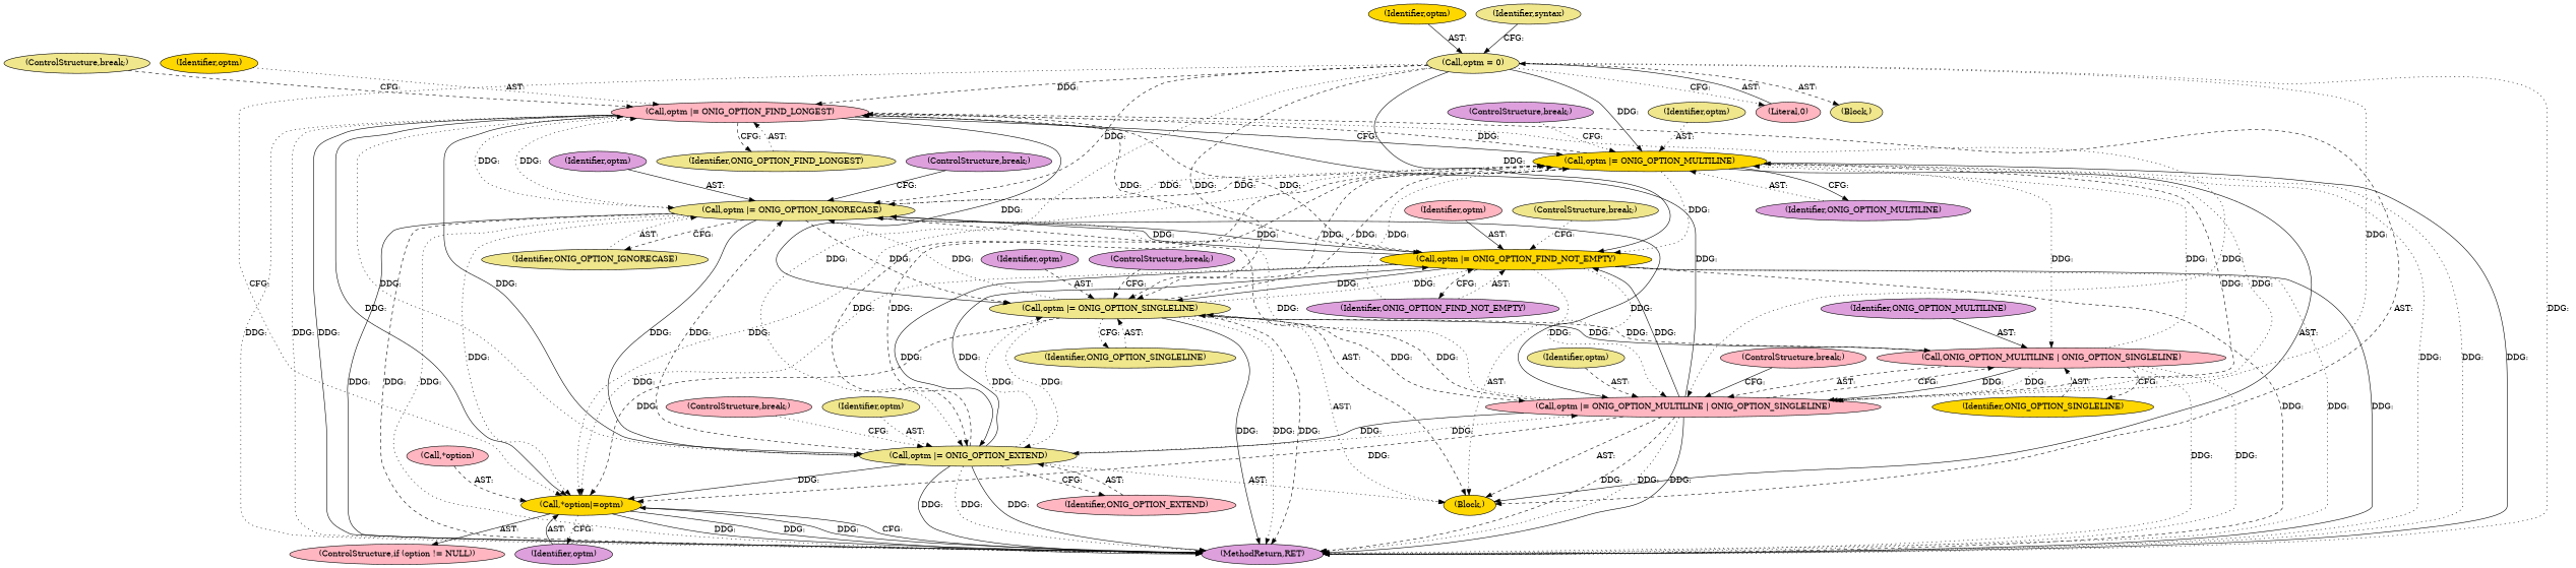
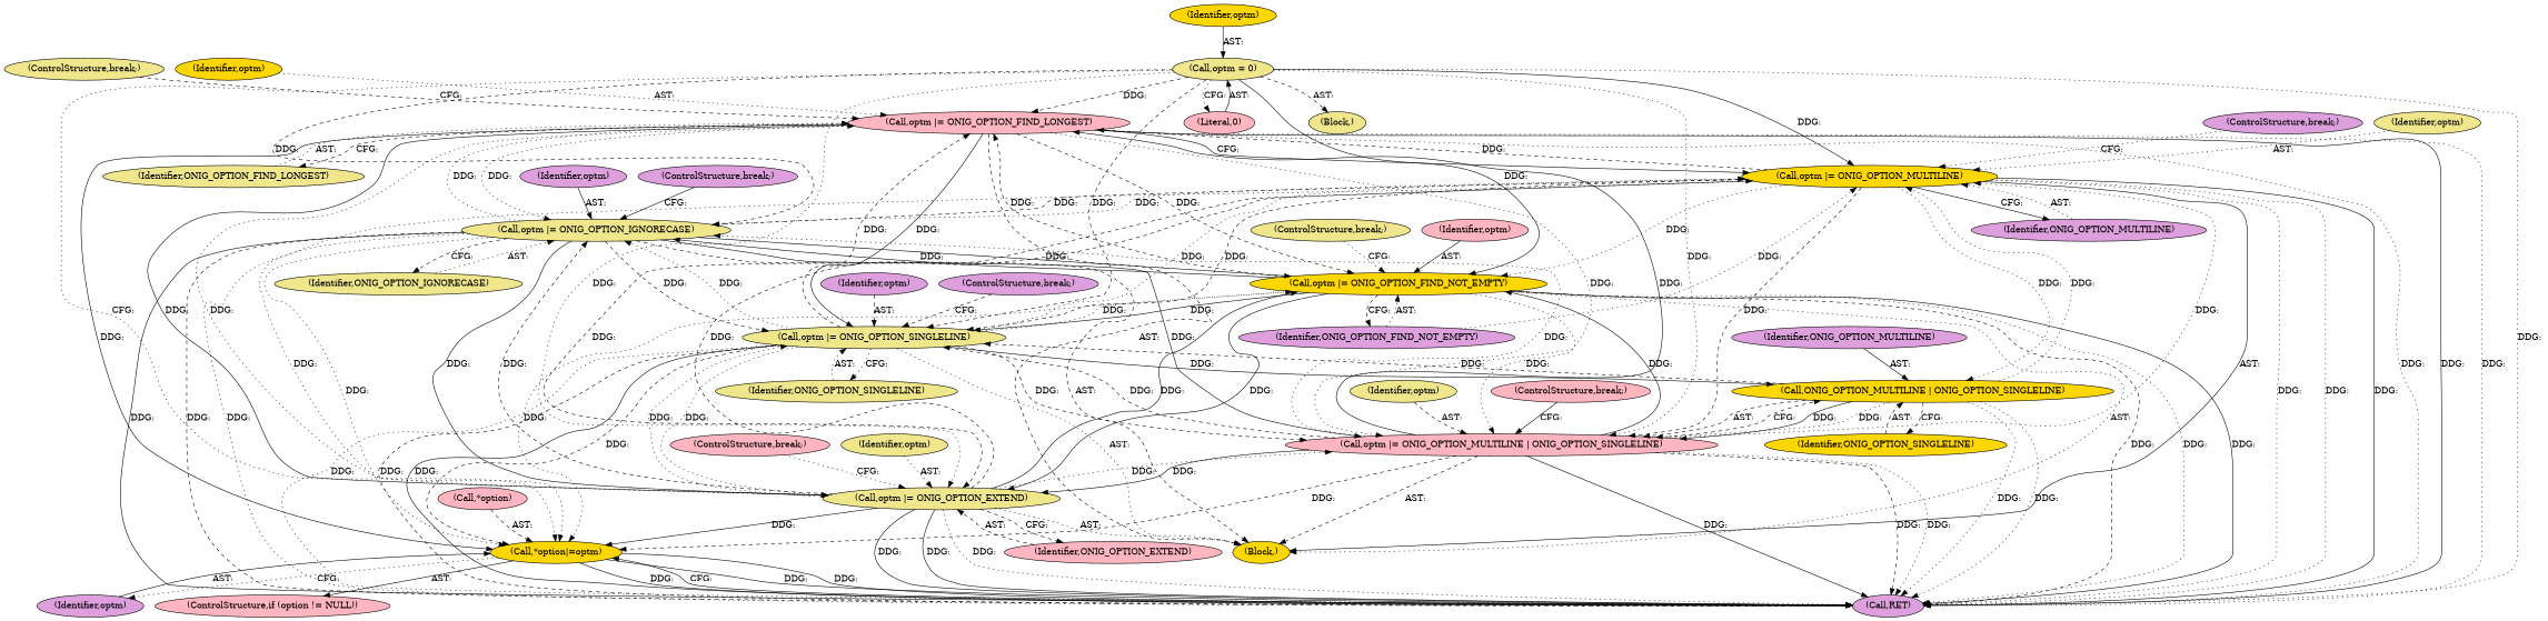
  digraph {
    node [fillcolor=khaki style=filled]
    edge [style=dotted]
    n1 [fillcolor=gold label="(Call,*option|=optm)"]
    n2 [fillcolor=lightpink label="(ControlStructure,if (option != NULL))"]
    n3 [fillcolor=plum label="(Identifier,optm)"]
-   n4 [fillcolor=plum label="(MethodReturn,RET)"]
+   n4 [fillcolor=plum label="(Call,RET)"]
    n5 [fillcolor=lightpink label="(Call,optm |= ONIG_OPTION_FIND_LONGEST)"]
    n6 [fillcolor=gold label="(Call,optm |= ONIG_OPTION_MULTILINE)"]
    n7 [label="(Call,optm |= ONIG_OPTION_IGNORECASE)"]
    n8 [fillcolor=gold label="(Call,optm |= ONIG_OPTION_FIND_NOT_EMPTY)"]
    n9 [label="(Call,optm |= ONIG_OPTION_SINGLELINE)"]
    n10 [label="(Call,optm |= ONIG_OPTION_EXTEND)"]
    n11 [fillcolor=lightpink label="(Call,optm |= ONIG_OPTION_MULTILINE | ONIG_OPTION_SINGLELINE)"]
    n12 [label="(Identifier,ONIG_OPTION_FIND_LONGEST)"]
    n13 [fillcolor=gold label="(Block,)"]
-   n14 [fillcolor=lightpink label="(Call,ONIG_OPTION_MULTILINE | ONIG_OPTION_SINGLELINE)"]
+   n14 [fillcolor=gold label="(Call,ONIG_OPTION_MULTILINE | ONIG_OPTION_SINGLELINE)"]
    n15 [fillcolor=plum label="(Identifier,ONIG_OPTION_MULTILINE)"]
    n16 [label="(Identifier,ONIG_OPTION_IGNORECASE)"]
    n17 [fillcolor=plum label="(Identifier,ONIG_OPTION_FIND_NOT_EMPTY)"]
    n18 [label="(Identifier,ONIG_OPTION_SINGLELINE)"]
    n19 [fillcolor=lightpink label="(Identifier,ONIG_OPTION_EXTEND)"]
    n20 [fillcolor=gold label="(Identifier,ONIG_OPTION_SINGLELINE)"]
    n21 [label="(Call,optm = 0)"]
    n22 [fillcolor=lightpink label="(Literal,0)"]
    n23 [label="(Block,)"]
    n24 [fillcolor=gold label="(Identifier,optm)"]
    n25 [fillcolor=lightpink label="(Identifier,optm)"]
-   n26 [label="(Identifier,syntax)"]
    n27 [fillcolor=plum label="(Identifier,ONIG_OPTION_MULTILINE)"]
    n28 [fillcolor=lightpink label="(ControlStructure,break;)"]
    n29 [label="(ControlStructure,break;)"]
    n30 [fillcolor=gold label="(Identifier,optm)"]
    n31 [fillcolor=plum label="(ControlStructure,break;)"]
    n32 [label="(ControlStructure,break;)"]
    n33 [label="(Identifier,optm)"]
    n34 [label="(Identifier,optm)"]
    n35 [fillcolor=plum label="(Identifier,optm)"]
    n36 [fillcolor=plum label="(Identifier,optm)"]
    n37 [fillcolor=lightpink label="(Call,*option)"]
    n38 [fillcolor=lightpink label="(ControlStructure,break;)"]
    n39 [label="(Identifier,optm)"]
    n40 [fillcolor=plum label="(ControlStructure,break;)"]
    n41 [fillcolor=plum label="(ControlStructure,break;)"]
    n1 -> n2 [label="AST: " style=solid]
    n1 -> n3 [label="CFG: "]
    n1 -> n4 [label="DDG: " style=solid]
    n1 -> n4 [label="DDG: " style=solid]
    n1 -> n4 [label="DDG: " style=solid]
    n3 -> n1 [label="AST: " style=solid]
    n4 -> n1 [label="CFG: " style=solid]
    n5 -> n1 [label="DDG: " style=solid]
    n5 -> n4 [label="DDG: "]
    n5 -> n4 [label="DDG: "]
    n5 -> n4 [label="DDG: " style=solid]
    n5 -> n6 [label="CFG: " style=solid]
    n5 -> n7 [label="DDG: "]
    n5 -> n8 [label="DDG: " style=dashed]
    n5 -> n9 [label="DDG: " style=solid]
    n5 -> n10 [label="DDG: " style=solid]
    n5 -> n11 [label="DDG: "]
    n5 -> n12 [label="CFG: " style=dashed]
    n5 -> n13 [label="AST: " style=dashed]
    n6 -> n1 [label="DDG: "]
    n6 -> n4 [label="DDG: "]
    n6 -> n4 [label="DDG: "]
    n6 -> n4 [label="DDG: " style=solid]
    n6 -> n5 [label="DDG: " style=dashed]
    n6 -> n7 [label="DDG: " style=dashed]
    n6 -> n8 [label="DDG: "]
    n6 -> n9 [label="DDG: " style=dashed]
    n6 -> n10 [label="DDG: " style=dashed]
    n6 -> n11 [label="DDG: " style=dashed]
    n6 -> n13 [label="AST: " style=solid]
    n6 -> n14 [label="DDG: "]
    n6 -> n15 [label="CFG: " style=solid]
    n7 -> n1 [label="DDG: "]
    n7 -> n4 [label="DDG: " style=solid]
    n7 -> n4 [label="DDG: " style=dashed]
    n7 -> n4 [label="DDG: "]
    n7 -> n5 [label="DDG: "]
    n7 -> n6 [label="DDG: "]
    n7 -> n8 [label="DDG: " style=solid]
    n7 -> n9 [label="DDG: " style=dashed]
    n7 -> n10 [label="DDG: " style=solid]
    n7 -> n11 [label="DDG: " style=solid]
    n7 -> n13 [label="AST: " style=dashed]
    n7 -> n16 [label="CFG: " style=dashed]
    n8 -> n1 [label="DDG: "]
    n8 -> n4 [label="DDG: " style=dashed]
    n8 -> n4 [label="DDG: "]
    n8 -> n4 [label="DDG: " style=solid]
    n8 -> n5 [label="DDG: " style=dashed]
    n8 -> n7 [label="DDG: " style=solid]
    n8 -> n9 [label="DDG: " style=solid]
    n8 -> n10 [label="DDG: " style=solid]
    n8 -> n11 [label="DDG: "]
    n8 -> n13 [label="AST: "]
    n8 -> n17 [label="CFG: " style=dashed]
    n9 -> n1 [label="DDG: " style=dashed]
    n9 -> n4 [label="DDG: " style=solid]
    n9 -> n4 [label="DDG: "]
    n9 -> n4 [label="DDG: " style=dashed]
-   n9 -> n6 [label="DDG: " style=dashed]
+   n9 -> n5 [label="DDG: " style=dashed]
+   n9 -> n6 [label="DDG: "]
    n9 -> n7 [label="DDG: "]
    n9 -> n8 [label="DDG: "]
    n9 -> n10 [label="DDG: "]
    n9 -> n11 [label="DDG: " style=dashed]
    n9 -> n13 [label="AST: "]
    n9 -> n14 [label="DDG: " style=solid]
    n9 -> n18 [label="CFG: "]
    n10 -> n1 [label="DDG: " style=solid]
    n10 -> n4 [label="DDG: " style=solid]
    n10 -> n4 [label="DDG: " style=solid]
    n10 -> n4 [label="DDG: "]
    n10 -> n5 [label="DDG: "]
    n10 -> n6 [label="DDG: " style=dashed]
    n10 -> n7 [label="DDG: " style=dashed]
    n10 -> n8 [label="DDG: " style=solid]
    n10 -> n9 [label="DDG: "]
    n10 -> n11 [label="DDG: "]
    n10 -> n13 [label="AST: "]
    n10 -> n19 [label="CFG: " style=dashed]
    n11 -> n1 [label="DDG: " style=dashed]
    n11 -> n4 [label="DDG: " style=dashed]
    n11 -> n4 [label="DDG: "]
    n11 -> n4 [label="DDG: " style=solid]
    n11 -> n5 [label="DDG: " style=solid]
    n11 -> n6 [label="DDG: "]
    n11 -> n7 [label="DDG: "]
    n11 -> n8 [label="DDG: " style=solid]
    n11 -> n9 [label="DDG: " style=dashed]
    n11 -> n10 [label="DDG: " style=solid]
    n11 -> n13 [label="AST: " style=dashed]
    n11 -> n14 [label="CFG: " style=dashed]
    n12 -> n5 [label="AST: "]
    n14 -> n4 [label="DDG: "]
    n14 -> n4 [label="DDG: "]
    n14 -> n6 [label="DDG: "]
    n14 -> n9 [label="DDG: " style=dashed]
    n14 -> n11 [label="AST: " style=dashed]
    n14 -> n11 [label="DDG: " style=solid]
    n14 -> n11 [label="DDG: "]
    n14 -> n20 [label="CFG: " style=dashed]
    n15 -> n6 [label="AST: "]
    n16 -> n7 [label="AST: "]
    n17 -> n6 [label="DDG: "]
    n17 -> n8 [label="AST: "]
    n18 -> n9 [label="AST: "]
    n19 -> n10 [label="AST: " style=dashed]
    n20 -> n14 [label="AST: " style=dashed]
    n21 -> n1 [label="CFG: "]
    n21 -> n4 [label="DDG: "]
    n21 -> n5 [label="DDG: " style=dashed]
    n21 -> n6 [label="DDG: " style=solid]
    n21 -> n7 [label="DDG: " style=dashed]
    n21 -> n8 [label="DDG: " style=solid]
    n21 -> n9 [label="DDG: " style=dashed]
    n21 -> n10 [label="DDG: "]
    n21 -> n11 [label="DDG: "]
    n21 -> n22 [label="CFG: "]
    n21 -> n23 [label="AST: " style=dashed]
    n22 -> n21 [label="AST: " style=solid]
    n24 -> n21 [label="AST: " style=solid]
    n25 -> n8 [label="AST: " style=solid]
-   n26 -> n21 [label="CFG: " style=solid]
    n27 -> n14 [label="AST: " style=solid]
    n28 -> n11 [label="CFG: " style=solid]
    n29 -> n5 [label="CFG: " style=dashed]
    n30 -> n5 [label="AST: "]
    n31 -> n6 [label="CFG: "]
    n32 -> n8 [label="CFG: "]
    n33 -> n6 [label="AST: "]
    n34 -> n11 [label="AST: " style=dashed]
    n35 -> n9 [label="AST: " style=dashed]
    n36 -> n7 [label="AST: " style=solid]
    n37 -> n1 [label="AST: " style=dashed]
    n38 -> n10 [label="CFG: "]
    n39 -> n10 [label="AST: "]
    n40 -> n7 [label="CFG: " style=solid]
    n41 -> n9 [label="CFG: " style=dashed]
  }
